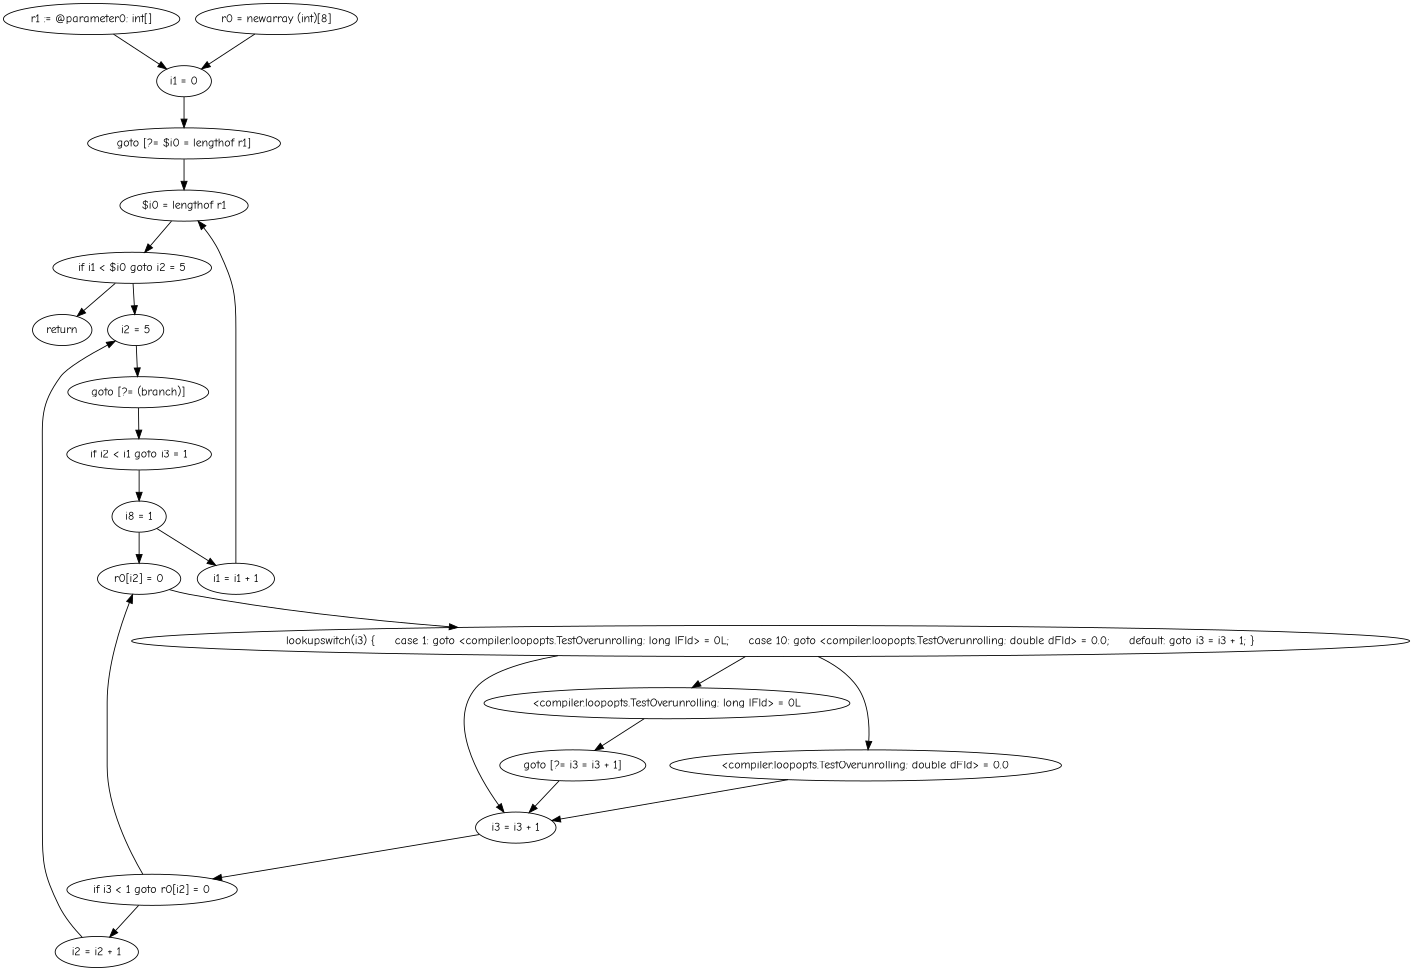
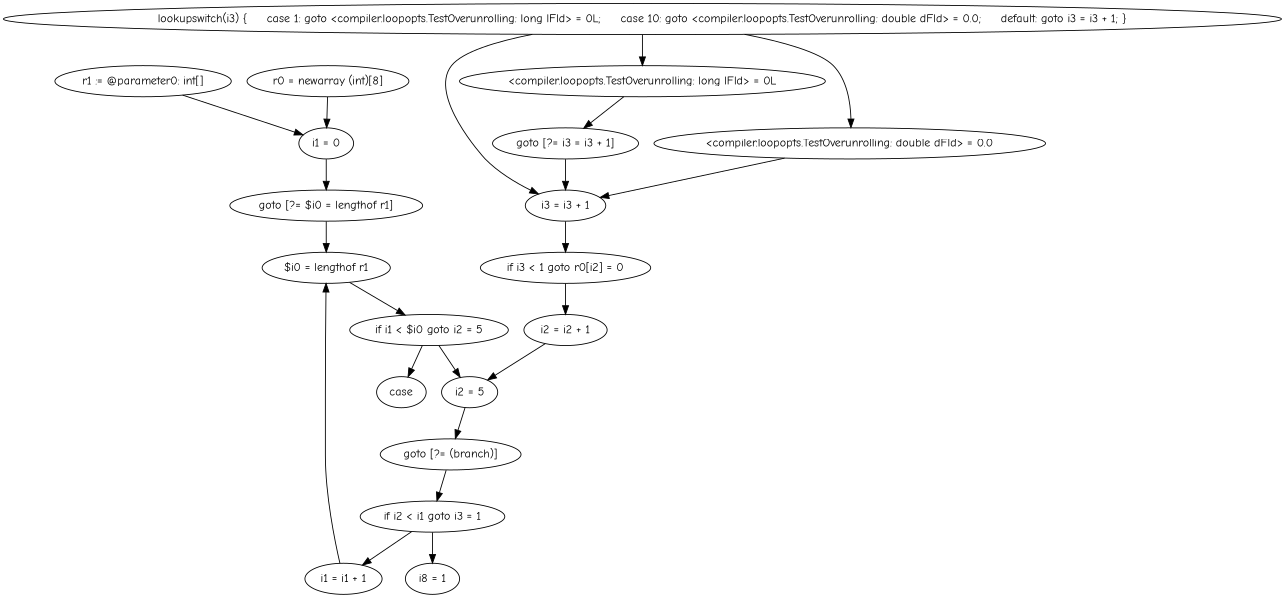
  digraph {
    fontname="Comic Neue"
    node [fontname="Comic Neue"]
    edge [fontname="Comic Neue"]
    "r1 := @parameter0: int[]"
    "i1 = 0"
    "r0 = newarray (int)[8]"
    "goto [?= $i0 = lengthof r1]"
    "$i0 = lengthof r1"
    "if i1 < $i0 goto i2 = 5"
    "i2 = 5"
    "goto [?= (branch)]"
    "if i2 < i1 goto i3 = 1"
    n10 [label="i8 = 1"]
    "i1 = i1 + 1"
-   "r0[i2] = 0"
    "lookupswitch(i3) {     case 1: goto <compiler.loopopts.TestOverunrolling: long lFld> = 0L;     case 10: goto <compiler.loopopts.TestOverunrolling: double dFld> = 0.0;     default: goto i3 = i3 + 1; }"
    "<compiler.loopopts.TestOverunrolling: long lFld> = 0L"
    "<compiler.loopopts.TestOverunrolling: double dFld> = 0.0"
    "i3 = i3 + 1"
    "goto [?= i3 = i3 + 1]"
    "if i3 < 1 goto r0[i2] = 0"
    "i2 = i2 + 1"
-   return
+   return [label=case]
    "r1 := @parameter0: int[]" -> "i1 = 0"
    "i1 = 0" -> "goto [?= $i0 = lengthof r1]"
    "r0 = newarray (int)[8]" -> "i1 = 0"
    "goto [?= $i0 = lengthof r1]" -> "$i0 = lengthof r1"
    "$i0 = lengthof r1" -> "if i1 < $i0 goto i2 = 5"
    "if i1 < $i0 goto i2 = 5" -> "i2 = 5"
    "if i1 < $i0 goto i2 = 5" -> return
    "i2 = 5" -> "goto [?= (branch)]"
    "goto [?= (branch)]" -> "if i2 < i1 goto i3 = 1"
    "if i2 < i1 goto i3 = 1" -> n10
-   n10 -> "i1 = i1 + 1"
-   n10 -> "r0[i2] = 0"
+   "if i2 < i1 goto i3 = 1" -> "i1 = i1 + 1"
    "i1 = i1 + 1" -> "$i0 = lengthof r1"
-   "r0[i2] = 0" -> "lookupswitch(i3) {     case 1: goto <compiler.loopopts.TestOverunrolling: long lFld> = 0L;     case 10: goto <compiler.loopopts.TestOverunrolling: double dFld> = 0.0;     default: goto i3 = i3 + 1; }"
    "lookupswitch(i3) {     case 1: goto <compiler.loopopts.TestOverunrolling: long lFld> = 0L;     case 10: goto <compiler.loopopts.TestOverunrolling: double dFld> = 0.0;     default: goto i3 = i3 + 1; }" -> "<compiler.loopopts.TestOverunrolling: long lFld> = 0L"
    "lookupswitch(i3) {     case 1: goto <compiler.loopopts.TestOverunrolling: long lFld> = 0L;     case 10: goto <compiler.loopopts.TestOverunrolling: double dFld> = 0.0;     default: goto i3 = i3 + 1; }" -> "<compiler.loopopts.TestOverunrolling: double dFld> = 0.0"
    "lookupswitch(i3) {     case 1: goto <compiler.loopopts.TestOverunrolling: long lFld> = 0L;     case 10: goto <compiler.loopopts.TestOverunrolling: double dFld> = 0.0;     default: goto i3 = i3 + 1; }" -> "i3 = i3 + 1"
    "<compiler.loopopts.TestOverunrolling: long lFld> = 0L" -> "goto [?= i3 = i3 + 1]"
    "<compiler.loopopts.TestOverunrolling: double dFld> = 0.0" -> "i3 = i3 + 1"
    "i3 = i3 + 1" -> "if i3 < 1 goto r0[i2] = 0"
    "goto [?= i3 = i3 + 1]" -> "i3 = i3 + 1"
-   "if i3 < 1 goto r0[i2] = 0" -> "r0[i2] = 0"
    "if i3 < 1 goto r0[i2] = 0" -> "i2 = i2 + 1"
    "i2 = i2 + 1" -> "i2 = 5"
  }
